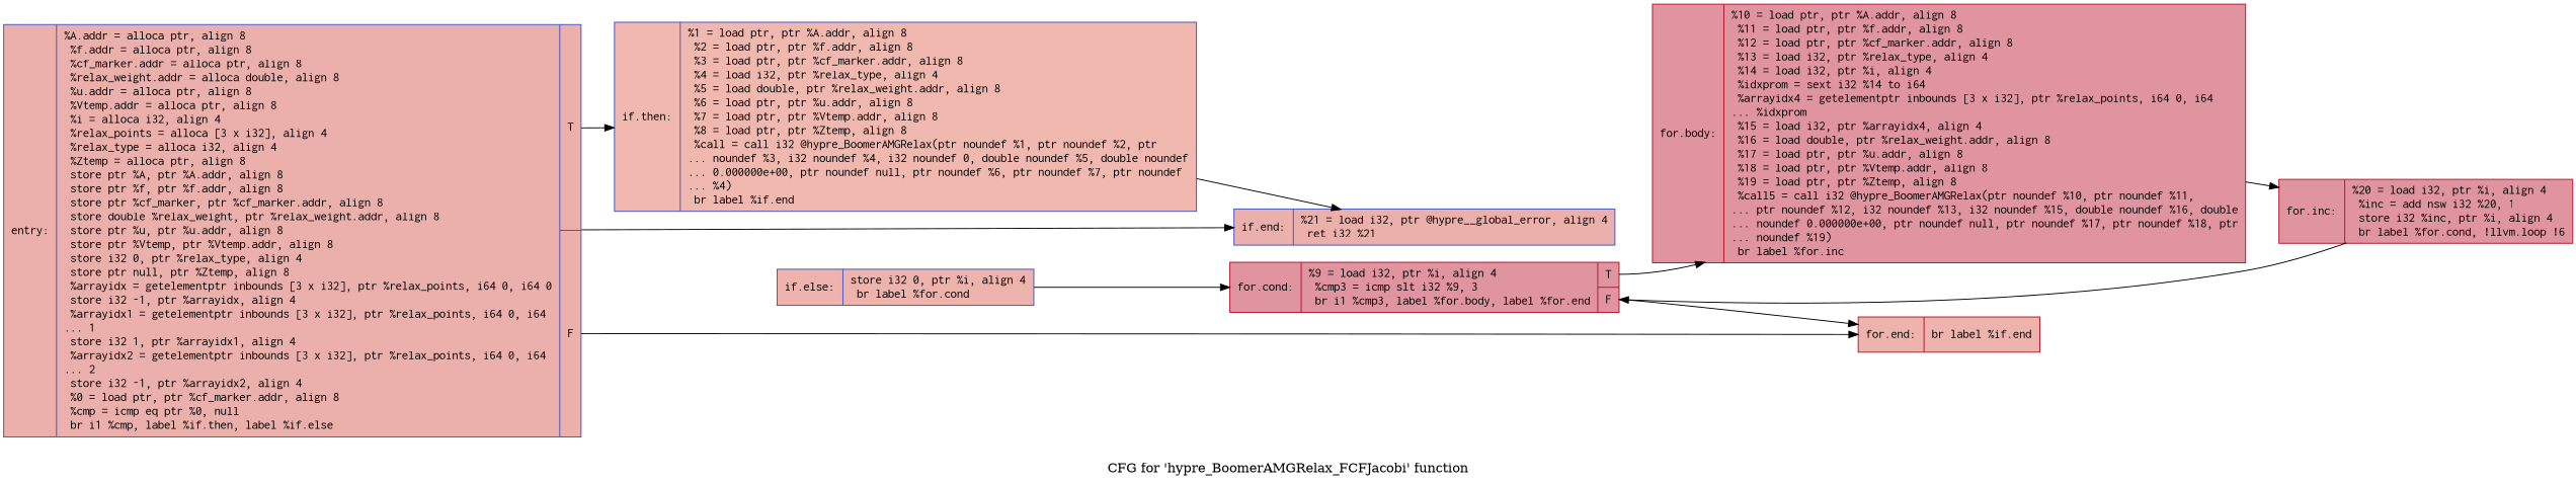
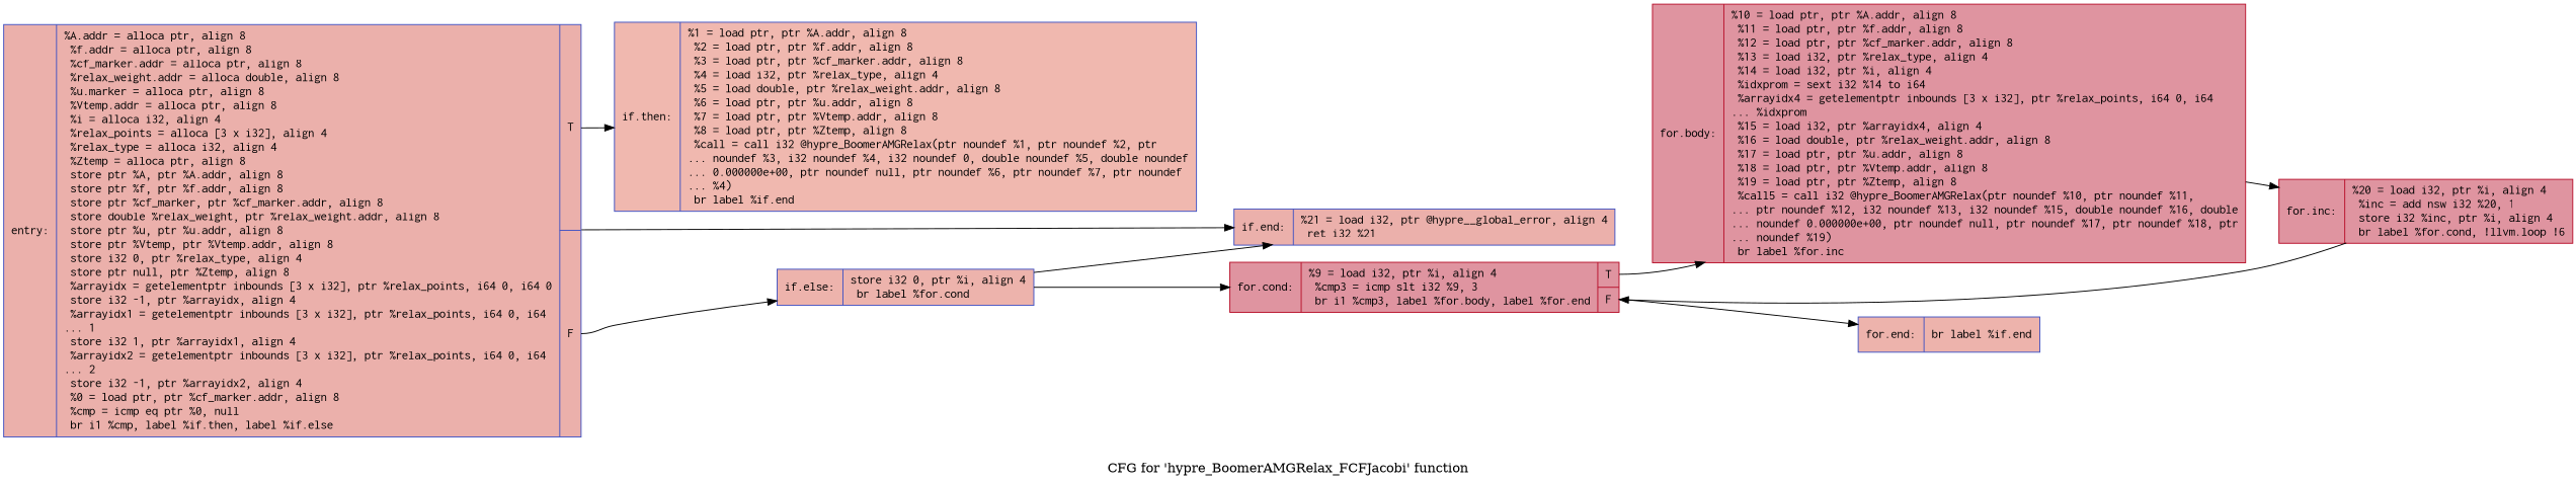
  digraph {
    label="CFG for 'hypre_BoomerAMGRelax_FCFJacobi' function"
    rankdir=LR
    node [color="#3d50c3ff" fillcolor="#b70d2870" fontname=Courier shape=record style=filled]
-   n1 [fillcolor="#d24b4070" label="{entry:\l|  %A.addr = alloca ptr, align 8\l  %f.addr = alloca ptr, align 8\l  %cf_marker.addr = alloca ptr, align 8\l  %relax_weight.addr = alloca double, align 8\l  %u.addr = alloca ptr, align 8\l  %Vtemp.addr = alloca ptr, align 8\l  %i = alloca i32, align 4\l  %relax_points = alloca [3 x i32], align 4\l  %relax_type = alloca i32, align 4\l  %Ztemp = alloca ptr, align 8\l  store ptr %A, ptr %A.addr, align 8\l  store ptr %f, ptr %f.addr, align 8\l  store ptr %cf_marker, ptr %cf_marker.addr, align 8\l  store double %relax_weight, ptr %relax_weight.addr, align 8\l  store ptr %u, ptr %u.addr, align 8\l  store ptr %Vtemp, ptr %Vtemp.addr, align 8\l  store i32 0, ptr %relax_type, align 4\l  store ptr null, ptr %Ztemp, align 8\l  %arrayidx = getelementptr inbounds [3 x i32], ptr %relax_points, i64 0, i64 0\l  store i32 -1, ptr %arrayidx, align 4\l  %arrayidx1 = getelementptr inbounds [3 x i32], ptr %relax_points, i64 0, i64\l... 1\l  store i32 1, ptr %arrayidx1, align 4\l  %arrayidx2 = getelementptr inbounds [3 x i32], ptr %relax_points, i64 0, i64\l... 2\l  store i32 -1, ptr %arrayidx2, align 4\l  %0 = load ptr, ptr %cf_marker.addr, align 8\l  %cmp = icmp eq ptr %0, null\l  br i1 %cmp, label %if.then, label %if.else\l|{<s0>T|<s1>F}}"]
+   n1 [fillcolor="#d24b4070" label="{entry:\l|  %A.addr = alloca ptr, align 8\l  %f.addr = alloca ptr, align 8\l  %cf_marker.addr = alloca ptr, align 8\l  %relax_weight.addr = alloca double, align 8\l  %u.marker = alloca ptr, align 8\l  %Vtemp.addr = alloca ptr, align 8\l  %i = alloca i32, align 4\l  %relax_points = alloca [3 x i32], align 4\l  %relax_type = alloca i32, align 4\l  %Ztemp = alloca ptr, align 8\l  store ptr %A, ptr %A.addr, align 8\l  store ptr %f, ptr %f.addr, align 8\l  store ptr %cf_marker, ptr %cf_marker.addr, align 8\l  store double %relax_weight, ptr %relax_weight.addr, align 8\l  store ptr %u, ptr %u.addr, align 8\l  store ptr %Vtemp, ptr %Vtemp.addr, align 8\l  store i32 0, ptr %relax_type, align 4\l  store ptr null, ptr %Ztemp, align 8\l  %arrayidx = getelementptr inbounds [3 x i32], ptr %relax_points, i64 0, i64 0\l  store i32 -1, ptr %arrayidx, align 4\l  %arrayidx1 = getelementptr inbounds [3 x i32], ptr %relax_points, i64 0, i64\l... 1\l  store i32 1, ptr %arrayidx1, align 4\l  %arrayidx2 = getelementptr inbounds [3 x i32], ptr %relax_points, i64 0, i64\l... 2\l  store i32 -1, ptr %arrayidx2, align 4\l  %0 = load ptr, ptr %cf_marker.addr, align 8\l  %cmp = icmp eq ptr %0, null\l  br i1 %cmp, label %if.then, label %if.else\l|{<s0>T|<s1>F}}"]
    n2 [fillcolor="#dc5d4a70" label="{if.then:\l|  %1 = load ptr, ptr %A.addr, align 8\l  %2 = load ptr, ptr %f.addr, align 8\l  %3 = load ptr, ptr %cf_marker.addr, align 8\l  %4 = load i32, ptr %relax_type, align 4\l  %5 = load double, ptr %relax_weight.addr, align 8\l  %6 = load ptr, ptr %u.addr, align 8\l  %7 = load ptr, ptr %Vtemp.addr, align 8\l  %8 = load ptr, ptr %Ztemp, align 8\l  %call = call i32 @hypre_BoomerAMGRelax(ptr noundef %1, ptr noundef %2, ptr\l... noundef %3, i32 noundef %4, i32 noundef 0, double noundef %5, double noundef\l... 0.000000e+00, ptr noundef null, ptr noundef %6, ptr noundef %7, ptr noundef\l... %4)\l  br label %if.end\l}"]
    n3 [fillcolor="#d6524470" label="{if.else:\l|  store i32 0, ptr %i, align 4\l  br label %for.cond\l}"]
    n4 [fillcolor="#d24b4070" label="{if.end:\l|  %21 = load i32, ptr @hypre__global_error, align 4\l  ret i32 %21\l}"]
    n5 [color="#b70d28ff" label="{for.cond:\l|  %9 = load i32, ptr %i, align 4\l  %cmp3 = icmp slt i32 %9, 3\l  br i1 %cmp3, label %for.body, label %for.end\l|{<s0>T|<s1>F}}"]
    n6 [color="#b70d28ff" label="{for.body:\l|  %10 = load ptr, ptr %A.addr, align 8\l  %11 = load ptr, ptr %f.addr, align 8\l  %12 = load ptr, ptr %cf_marker.addr, align 8\l  %13 = load i32, ptr %relax_type, align 4\l  %14 = load i32, ptr %i, align 4\l  %idxprom = sext i32 %14 to i64\l  %arrayidx4 = getelementptr inbounds [3 x i32], ptr %relax_points, i64 0, i64\l... %idxprom\l  %15 = load i32, ptr %arrayidx4, align 4\l  %16 = load double, ptr %relax_weight.addr, align 8\l  %17 = load ptr, ptr %u.addr, align 8\l  %18 = load ptr, ptr %Vtemp.addr, align 8\l  %19 = load ptr, ptr %Ztemp, align 8\l  %call5 = call i32 @hypre_BoomerAMGRelax(ptr noundef %10, ptr noundef %11,\l... ptr noundef %12, i32 noundef %13, i32 noundef %15, double noundef %16, double\l... noundef 0.000000e+00, ptr noundef null, ptr noundef %17, ptr noundef %18, ptr\l... noundef %19)\l  br label %for.inc\l}"]
-   n7 [color="#b70d28ff" fillcolor="#d6524470" label="{for.end:\l|  br label %if.end\l}"]
+   n7 [fillcolor="#d6524470" label="{for.end:\l|  br label %if.end\l}"]
    n8 [color="#b70d28ff" label="{for.inc:\l|  %20 = load i32, ptr %i, align 4\l  %inc = add nsw i32 %20, 1\l  store i32 %inc, ptr %i, align 4\l  br label %for.cond, !llvm.loop !6\l}"]
    n1 -> n2 [tailport=s0]
-   n1 -> n7 [tailport=s1]
+   n1 -> n3 [tailport=s1]
    n1 -> n4
-   n2 -> n4
+   n3 -> n4
    n3 -> n5
    n5 -> n6 [tailport=s0]
    n5 -> n7 [tailport=s1]
    n6 -> n8
    n8 -> n5
  }
